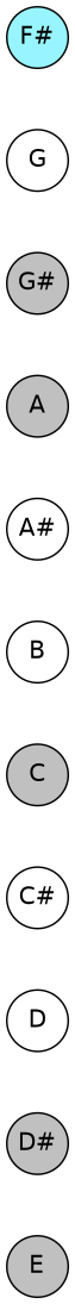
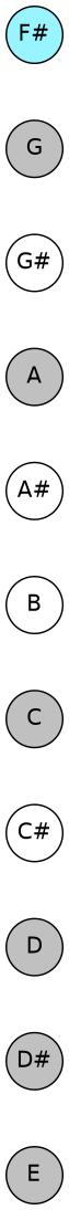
  graph {
    mindist=.1
    node [fillcolor=gray fontname=Helvetica margin=0 shape=circle style=filled]
    edge [style=invis]
    E
    "F#" [fillcolor=cadetblue1]
-   G [fillcolor=white]
-   "G#"
+   G
+   "G#" [fillcolor=white]
    A
    "A#" [fillcolor=white]
    B [fillcolor=white]
    C
    "C#" [fillcolor=white]
-   D [fillcolor=white]
+   D
    "D#"
    subgraph sub_1 {
      E
      "F#"
      G
      "G#"
      A
      "A#"
      B
      C
      "C#"
      D
      "D#"
    }
    "F#" -- G
    G -- "G#"
    "G#" -- A
    A -- "A#"
    "A#" -- B
    B -- C
    C -- "C#"
    "C#" -- D
    D -- "D#"
    "D#" -- E
  }
